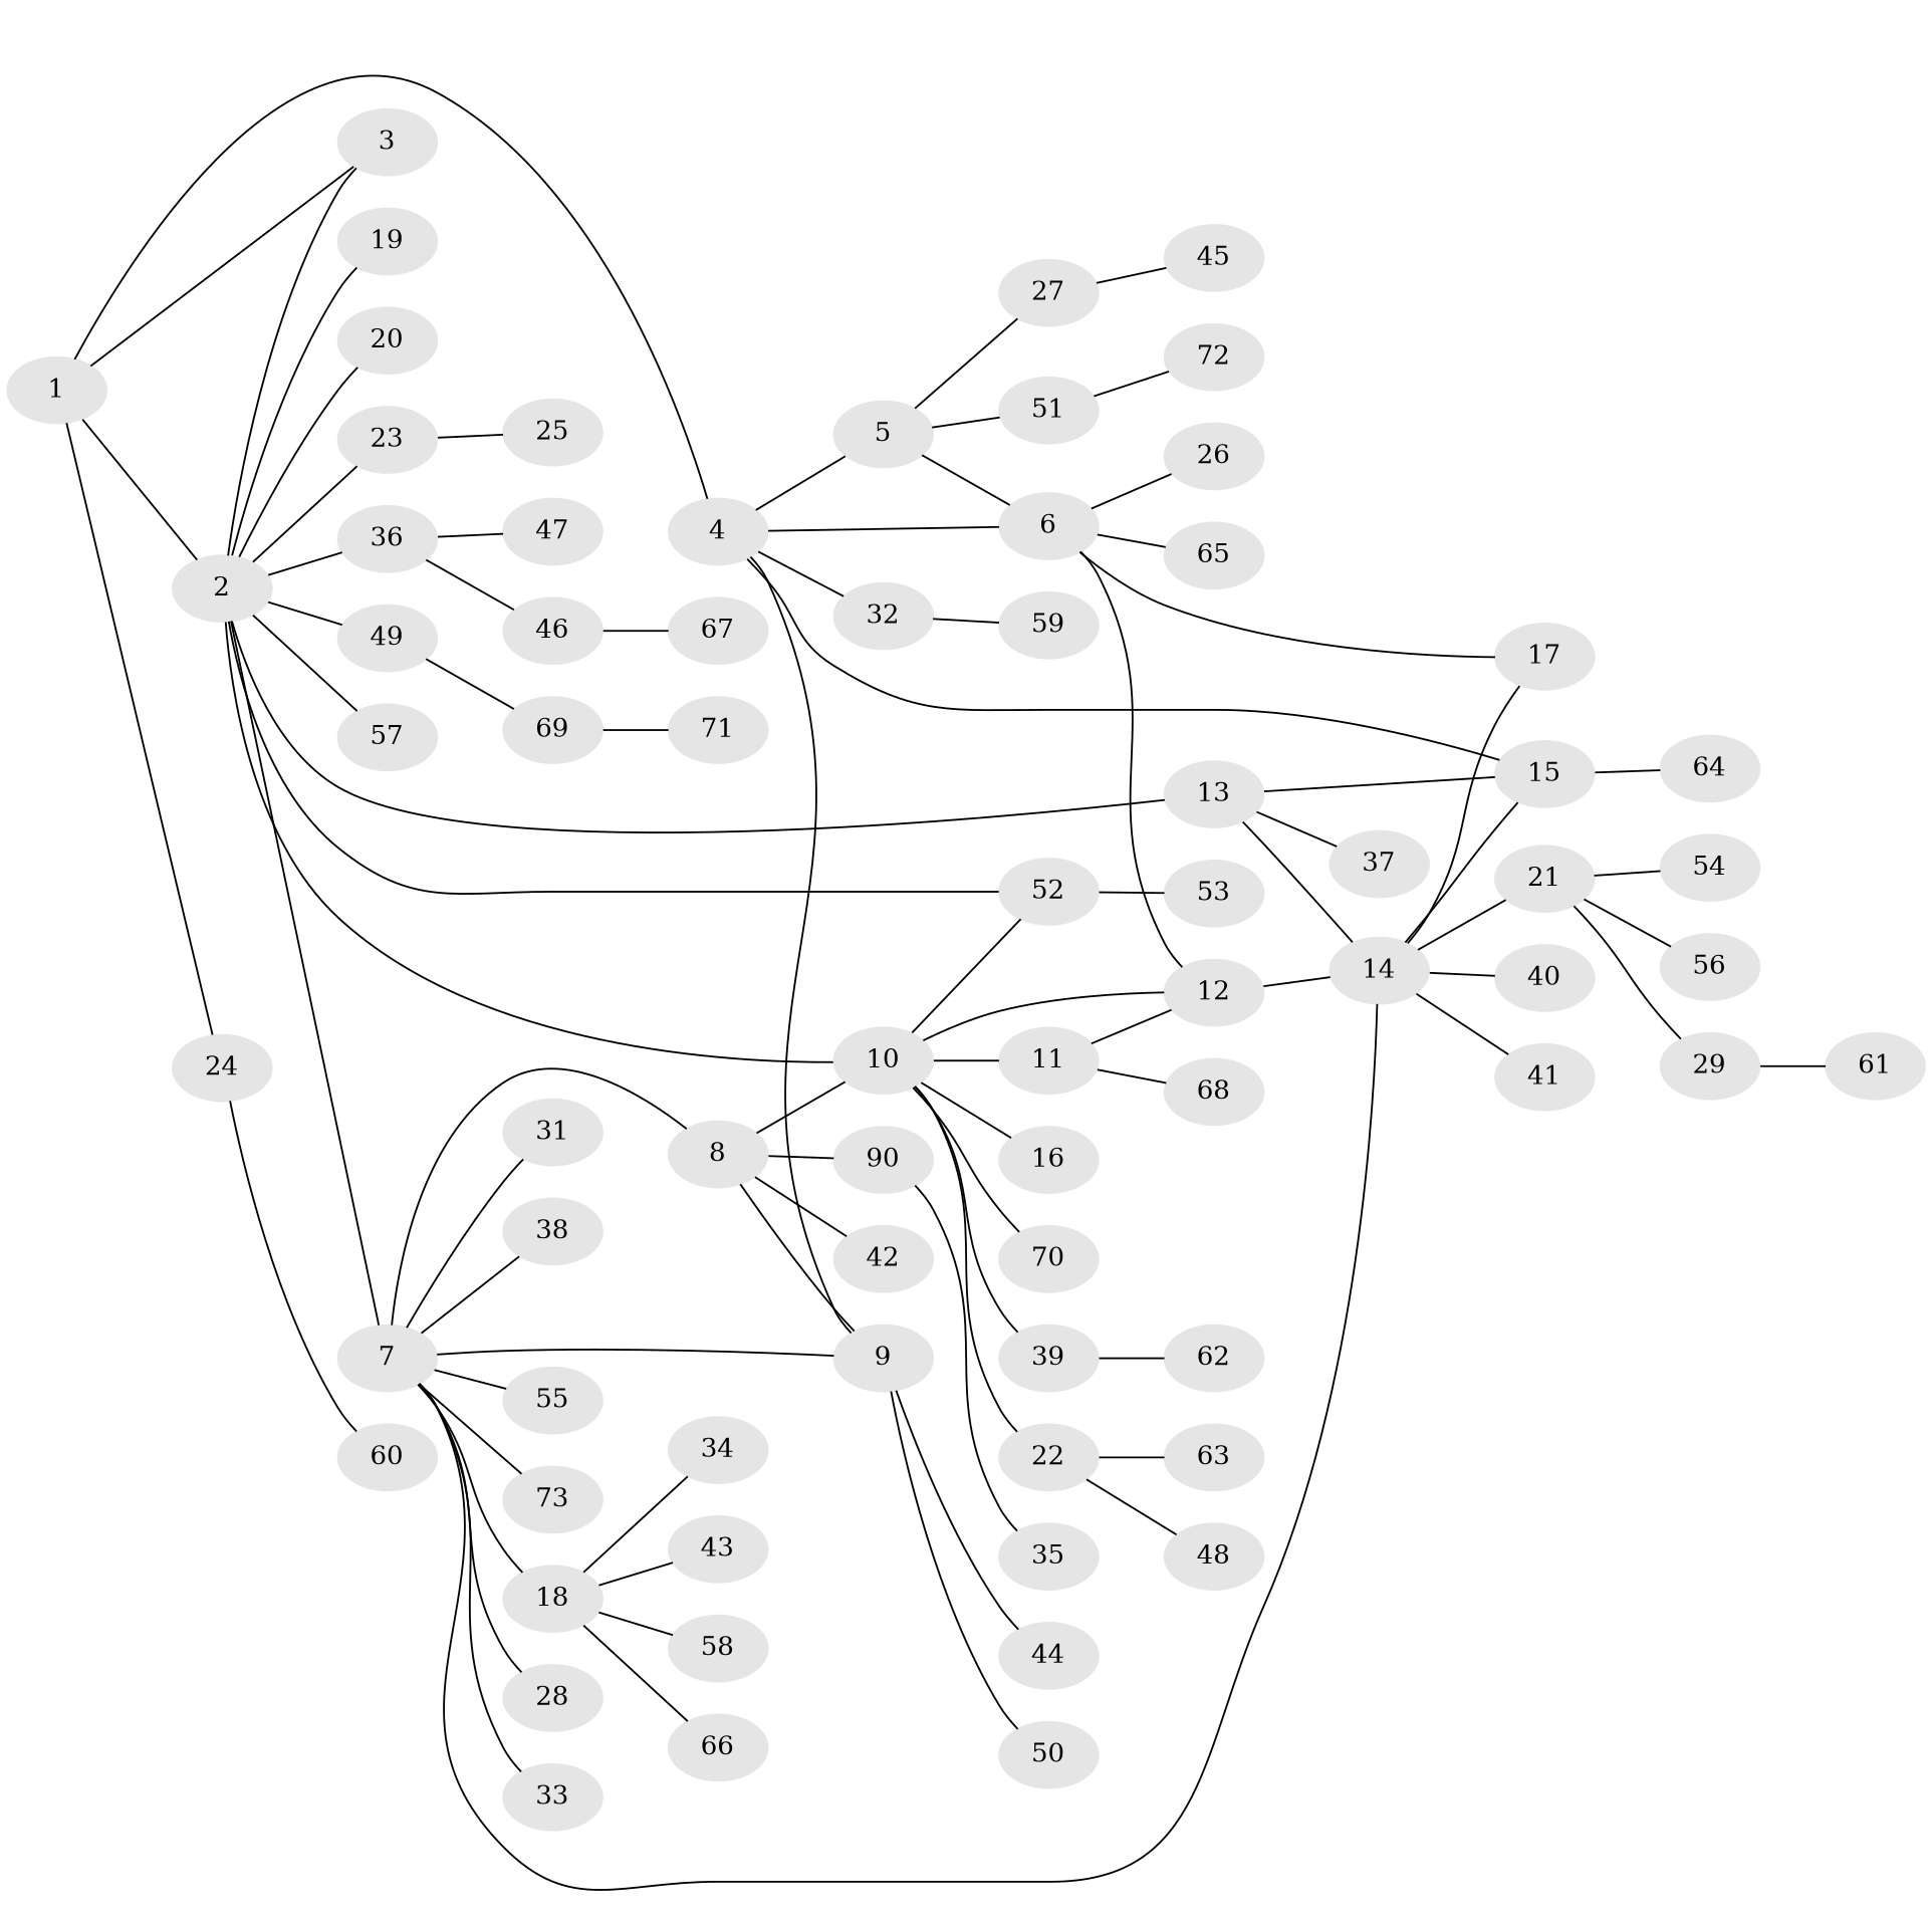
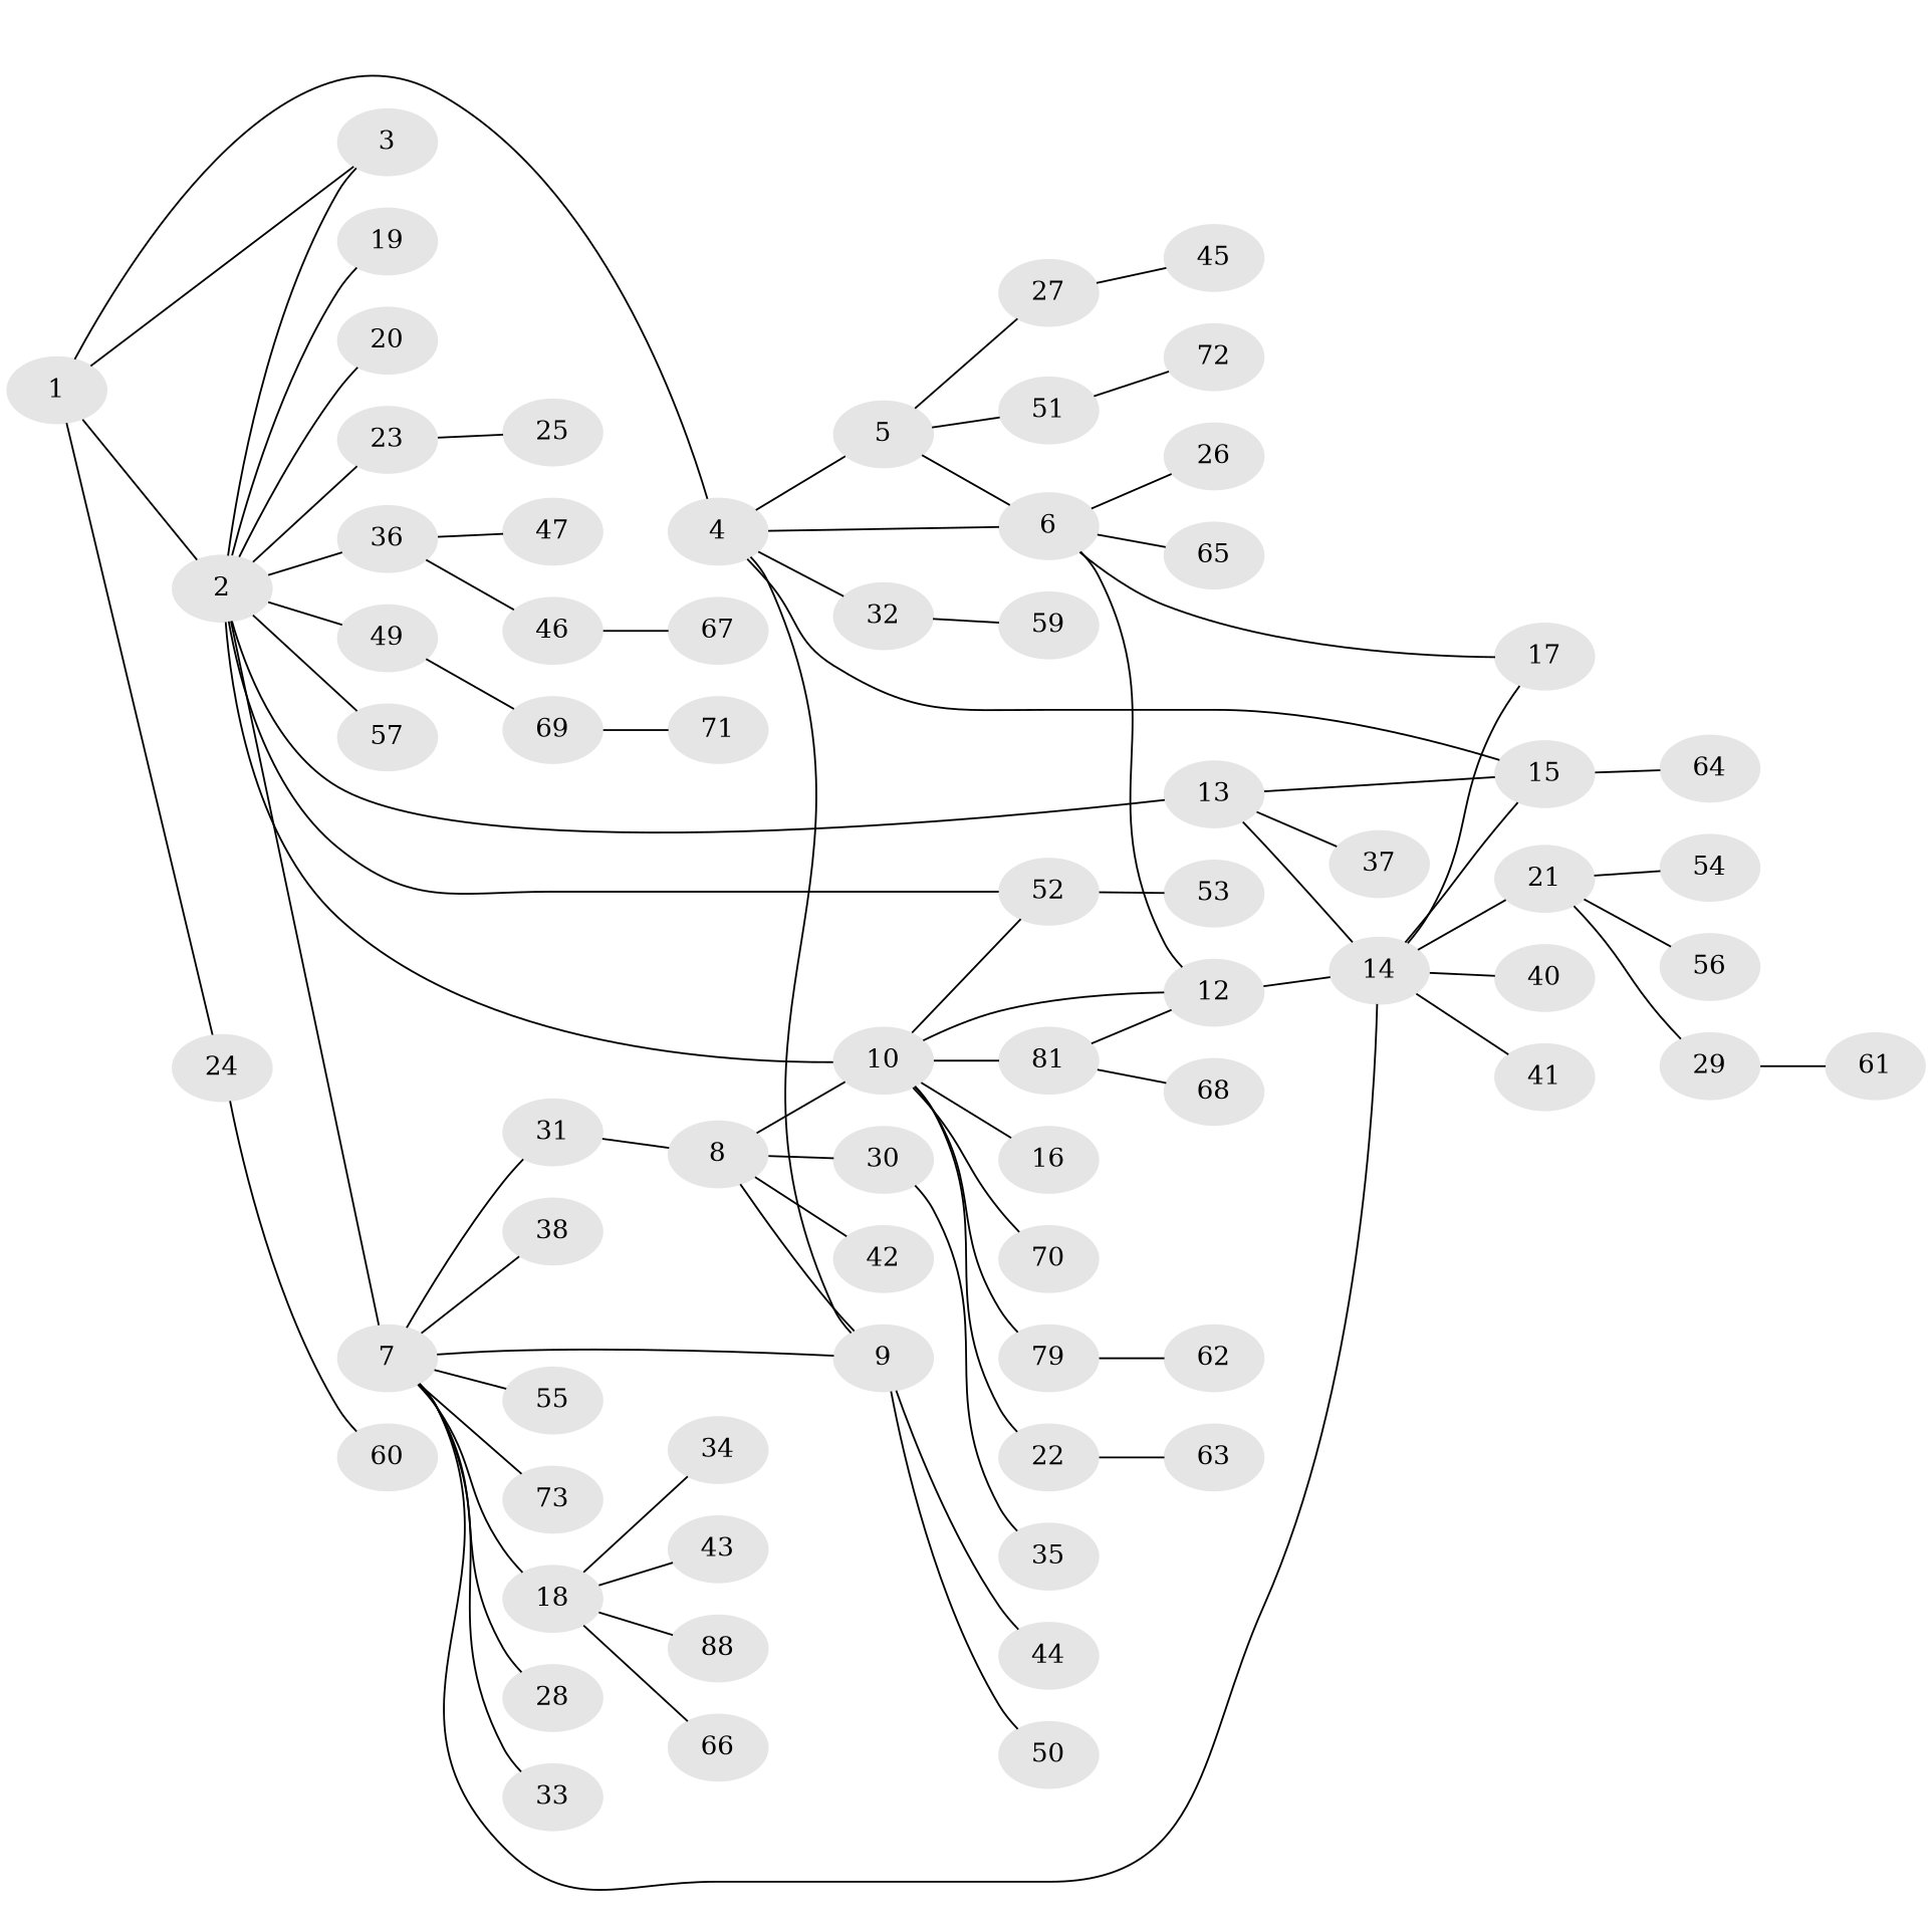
  graph {
    rankdir=LR
    node [color=gray90 style=filled]
    1
    2
    3
    4
    24
    7
    10
    13
    19
    20
    23
    36
    49
    52
    57
    5
    6
    9
    15
    32
    60
    8
    14
    18
    28
    31
    33
    38
    55
    73
    12
-   11
+   11 [label=81]
    16
    22
-   39
+   39 [label=79]
    70
    37
    25
    46
    47
    69
    53
    27
    51
    17
    26
    65
    44
    50
    64
    59
    45
    72
-   30 [label=90]
+   30
    42
    21
    40
    41
    34
    43
-   58
+   58 [label=88]
    66
    35
    68
-   48
    63
    62
    29
    54
    56
    61
    67
    71
    1 -- 2
    1 -- 3
    1 -- 4
    1 -- 24
    2 -- 3
    2 -- 7
    2 -- 10
    2 -- 13
    2 -- 19
    2 -- 20
    2 -- 23
    2 -- 36
    2 -- 49
    2 -- 52
    2 -- 57
    4 -- 5
    4 -- 6
    4 -- 9
    4 -- 15
    4 -- 32
    24 -- 60
    7 -- 9
-   7 -- 8
+   31 -- 8
    7 -- 14
    7 -- 18
    7 -- 28
    7 -- 31
    7 -- 33
    7 -- 38
    7 -- 55
    7 -- 73
    10 -- 52
    10 -- 12
    10 -- 11
    10 -- 16
    10 -- 22
    10 -- 39
    10 -- 70
    13 -- 15
    13 -- 14
    13 -- 37
    23 -- 25
    36 -- 46
    36 -- 47
    49 -- 69
    52 -- 53
    5 -- 6
    5 -- 27
    5 -- 51
    6 -- 12
    6 -- 17
    6 -- 26
    6 -- 65
    9 -- 44
    9 -- 50
    15 -- 64
    32 -- 59
    8 -- 10
    8 -- 9
    8 -- 30
    8 -- 42
    14 -- 15
    14 -- 17
    14 -- 21
    14 -- 40
    14 -- 41
    18 -- 34
    18 -- 43
    18 -- 58
    18 -- 66
    12 -- 14
    11 -- 12
    11 -- 68
-   22 -- 48
    22 -- 63
    39 -- 62
    46 -- 67
    69 -- 71
    27 -- 45
    51 -- 72
    30 -- 35
    21 -- 29
    21 -- 54
    21 -- 56
    29 -- 61
  }
